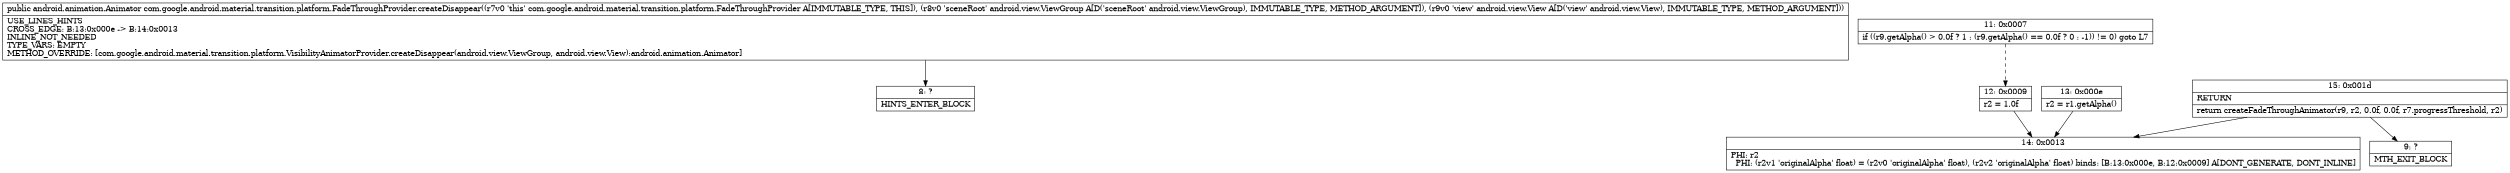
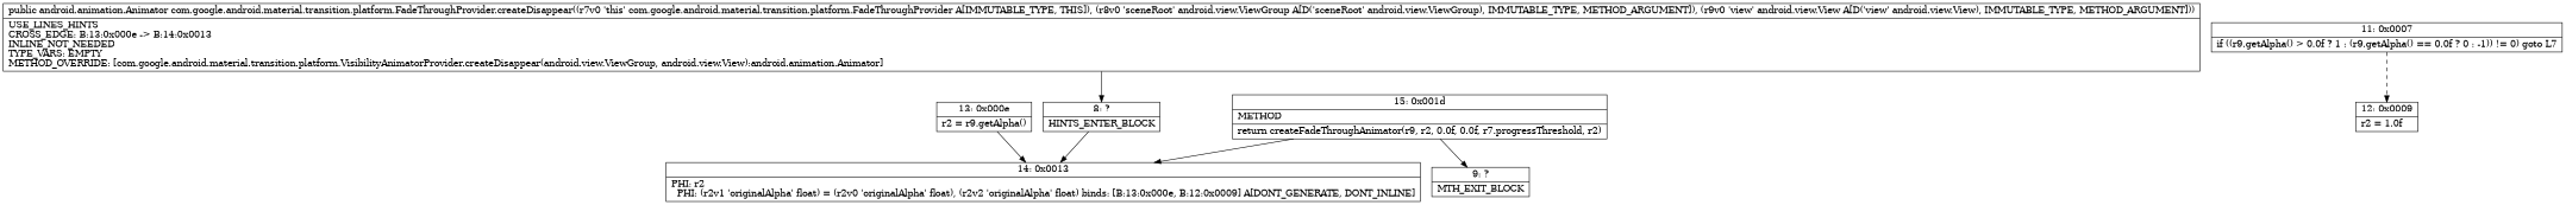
  digraph {
    node [shape=record]
    n1 [label="{8\:\ ?|HINTS_ENTER_BLOCK\l}"]
    n2 [label="{11\:\ 0x0007|if ((r9.getAlpha() \> 0.0f ? 1 : (r9.getAlpha() == 0.0f ? 0 : \-1)) != 0) goto L7\l}"]
    n3 [label="{12\:\ 0x0009|r2 = 1.0f\l}"]
    n4 [label="{14\:\ 0x0013|PHI: r2 \l  PHI: (r2v1 'originalAlpha' float) = (r2v0 'originalAlpha' float), (r2v2 'originalAlpha' float) binds: [B:13:0x000e, B:12:0x0009] A[DONT_GENERATE, DONT_INLINE]\l}"]
-   n5 [label="{13\:\ 0x000e|r2 = r1.getAlpha()\l}"]
-   n6 [label="{15\:\ 0x001d|RETURN\l|return createFadeThroughAnimator(r9, r2, 0.0f, 0.0f, r7.progressThreshold, r2)\l}"]
+   n5 [label="{13\:\ 0x000e|r2 = r9.getAlpha()\l}"]
+   n6 [label="{15\:\ 0x001d|METHOD\l|return createFadeThroughAnimator(r9, r2, 0.0f, 0.0f, r7.progressThreshold, r2)\l}"]
    n7 [label="{9\:\ ?|MTH_EXIT_BLOCK\l}"]
    n8 [label="{public android.animation.Animator com.google.android.material.transition.platform.FadeThroughProvider.createDisappear((r7v0 'this' com.google.android.material.transition.platform.FadeThroughProvider A[IMMUTABLE_TYPE, THIS]), (r8v0 'sceneRoot' android.view.ViewGroup A[D('sceneRoot' android.view.ViewGroup), IMMUTABLE_TYPE, METHOD_ARGUMENT]), (r9v0 'view' android.view.View A[D('view' android.view.View), IMMUTABLE_TYPE, METHOD_ARGUMENT]))  | USE_LINES_HINTS\lCROSS_EDGE: B:13:0x000e \-\> B:14:0x0013\lINLINE_NOT_NEEDED\lTYPE_VARS: EMPTY\lMETHOD_OVERRIDE: [com.google.android.material.transition.platform.VisibilityAnimatorProvider.createDisappear(android.view.ViewGroup, android.view.View):android.animation.Animator]\l}"]
    n2 -> n3 [style=dashed]
-   n3 -> n4
+   n1 -> n4
    n5 -> n4
    n6 -> n4
    n6 -> n7
    n8 -> n1
  }
